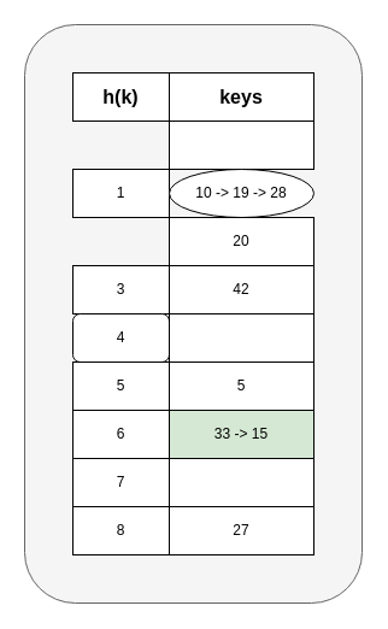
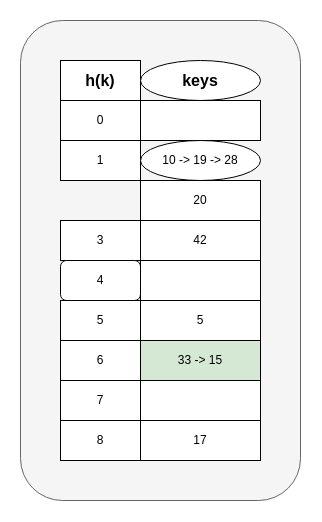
  <mxCell id="0" />
  <mxCell id="1" parent="0" />
  <mxCell id="2" value="" style="rounded=1;whiteSpace=wrap;html=1;fontSize=16;fillColor=#f5f5f5;fontColor=#333333;strokeColor=#666666;" vertex="1" parent="1"><mxGeometry x="20" y="20" width="280" height="480" as="geometry" /></mxCell>
  <mxCell id="3" value="&lt;b&gt;&lt;font style=&quot;font-size: 16px&quot;&gt;h(k)&lt;/font&gt;&lt;/b&gt;" style="rounded=0;whiteSpace=wrap;html=1;" vertex="1" parent="1"><mxGeometry x="60" y="60" width="80" height="40" as="geometry" /></mxCell>
- <mxCell id="4" value="&lt;font size=&quot;1&quot;&gt;&lt;b style=&quot;font-size: 16px&quot;&gt;keys&lt;/b&gt;&lt;/font&gt;" style="rounded=0;whiteSpace=wrap;html=1;" vertex="1" parent="1"><mxGeometry x="140" y="60" width="120" height="40" as="geometry" /></mxCell>
+ <mxCell id="4" value="&lt;font size=&quot;1&quot;&gt;&lt;b style=&quot;font-size: 16px&quot;&gt;keys&lt;/b&gt;&lt;/font&gt;" style="ellipse;whiteSpace=wrap;html=1;" vertex="1" parent="1"><mxGeometry x="140" y="60" width="120" height="40" as="geometry" /></mxCell>
+ <mxCell id="5" value="0" style="rounded=0;whiteSpace=wrap;html=1;" vertex="1" parent="1"><mxGeometry x="60" y="100" width="80" height="40" as="geometry" /></mxCell>
  <mxCell id="6" value="" style="rounded=0;whiteSpace=wrap;html=1;" vertex="1" parent="1"><mxGeometry x="140" y="100" width="120" height="40" as="geometry" /></mxCell>
  <mxCell id="7" value="1" style="rounded=0;whiteSpace=wrap;html=1;" vertex="1" parent="1"><mxGeometry x="60" y="140" width="80" height="40" as="geometry" /></mxCell>
  <mxCell id="8" value="10 -&amp;gt; 19 -&amp;gt; 28" style="ellipse;whiteSpace=wrap;html=1;" vertex="1" parent="1"><mxGeometry x="140" y="140" width="120" height="40" as="geometry" /></mxCell>
  <mxCell id="9" value="20" style="rounded=0;whiteSpace=wrap;html=1;" vertex="1" parent="1"><mxGeometry x="140" y="180" width="120" height="40" as="geometry" /></mxCell>
  <mxCell id="10" value="3" style="rounded=0;whiteSpace=wrap;html=1;" vertex="1" parent="1"><mxGeometry x="60" y="220" width="80" height="40" as="geometry" /></mxCell>
  <mxCell id="11" value="42" style="rounded=0;whiteSpace=wrap;html=1;" vertex="1" parent="1"><mxGeometry x="140" y="220" width="120" height="40" as="geometry" /></mxCell>
  <mxCell id="12" value="4" style="whiteSpace=wrap;html=1;rounded=1;" vertex="1" parent="1"><mxGeometry x="60" y="260" width="80" height="40" as="geometry" /></mxCell>
  <mxCell id="13" value="" style="rounded=0;whiteSpace=wrap;html=1;" vertex="1" parent="1"><mxGeometry x="140" y="260" width="120" height="40" as="geometry" /></mxCell>
  <mxCell id="14" value="5" style="rounded=0;whiteSpace=wrap;html=1;" vertex="1" parent="1"><mxGeometry x="60" y="300" width="80" height="40" as="geometry" /></mxCell>
  <mxCell id="15" value="5" style="rounded=0;whiteSpace=wrap;html=1;" vertex="1" parent="1"><mxGeometry x="140" y="300" width="120" height="40" as="geometry" /></mxCell>
  <mxCell id="16" value="6" style="rounded=0;whiteSpace=wrap;html=1;" vertex="1" parent="1"><mxGeometry x="60" y="340" width="80" height="40" as="geometry" /></mxCell>
  <mxCell id="17" value="33 -&amp;gt; 15" style="rounded=0;whiteSpace=wrap;html=1;fillColor=#d5e8d4;" vertex="1" parent="1"><mxGeometry x="140" y="340" width="120" height="40" as="geometry" /></mxCell>
  <mxCell id="18" value="7" style="rounded=0;whiteSpace=wrap;html=1;" vertex="1" parent="1"><mxGeometry x="60" y="380" width="80" height="40" as="geometry" /></mxCell>
  <mxCell id="19" value="" style="rounded=0;whiteSpace=wrap;html=1;" vertex="1" parent="1"><mxGeometry x="140" y="380" width="120" height="40" as="geometry" /></mxCell>
  <mxCell id="20" value="8" style="rounded=0;whiteSpace=wrap;html=1;" vertex="1" parent="1"><mxGeometry x="60" y="420" width="80" height="40" as="geometry" /></mxCell>
- <mxCell id="21" value="27" style="rounded=0;whiteSpace=wrap;html=1;" vertex="1" parent="1"><mxGeometry x="140" y="420" width="120" height="40" as="geometry" /></mxCell>
+ <mxCell id="21" value="17" style="rounded=0;whiteSpace=wrap;html=1;" vertex="1" parent="1"><mxGeometry x="140" y="420" width="120" height="40" as="geometry" /></mxCell>
